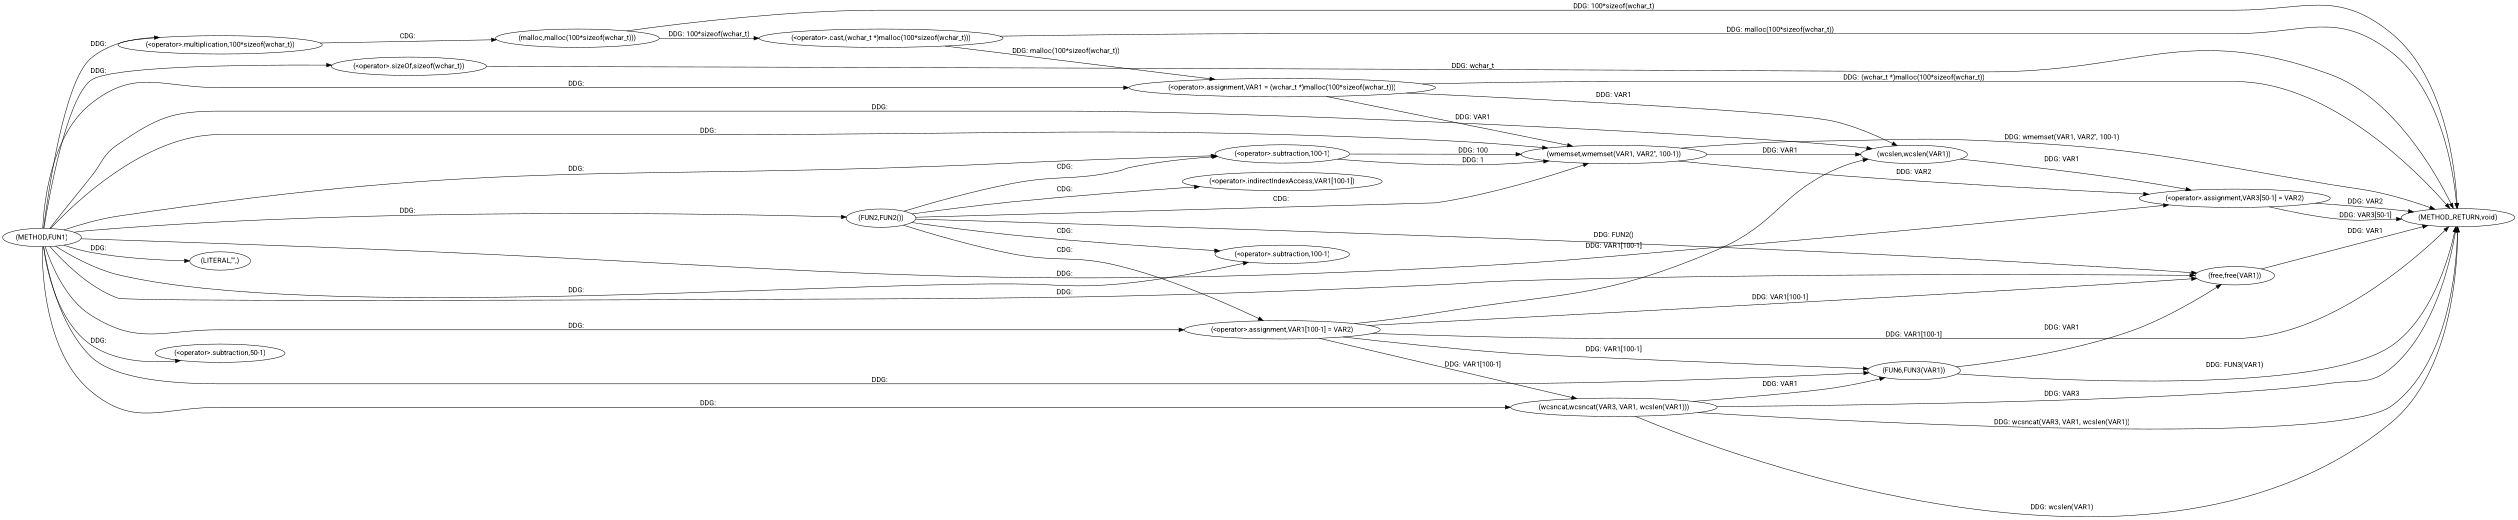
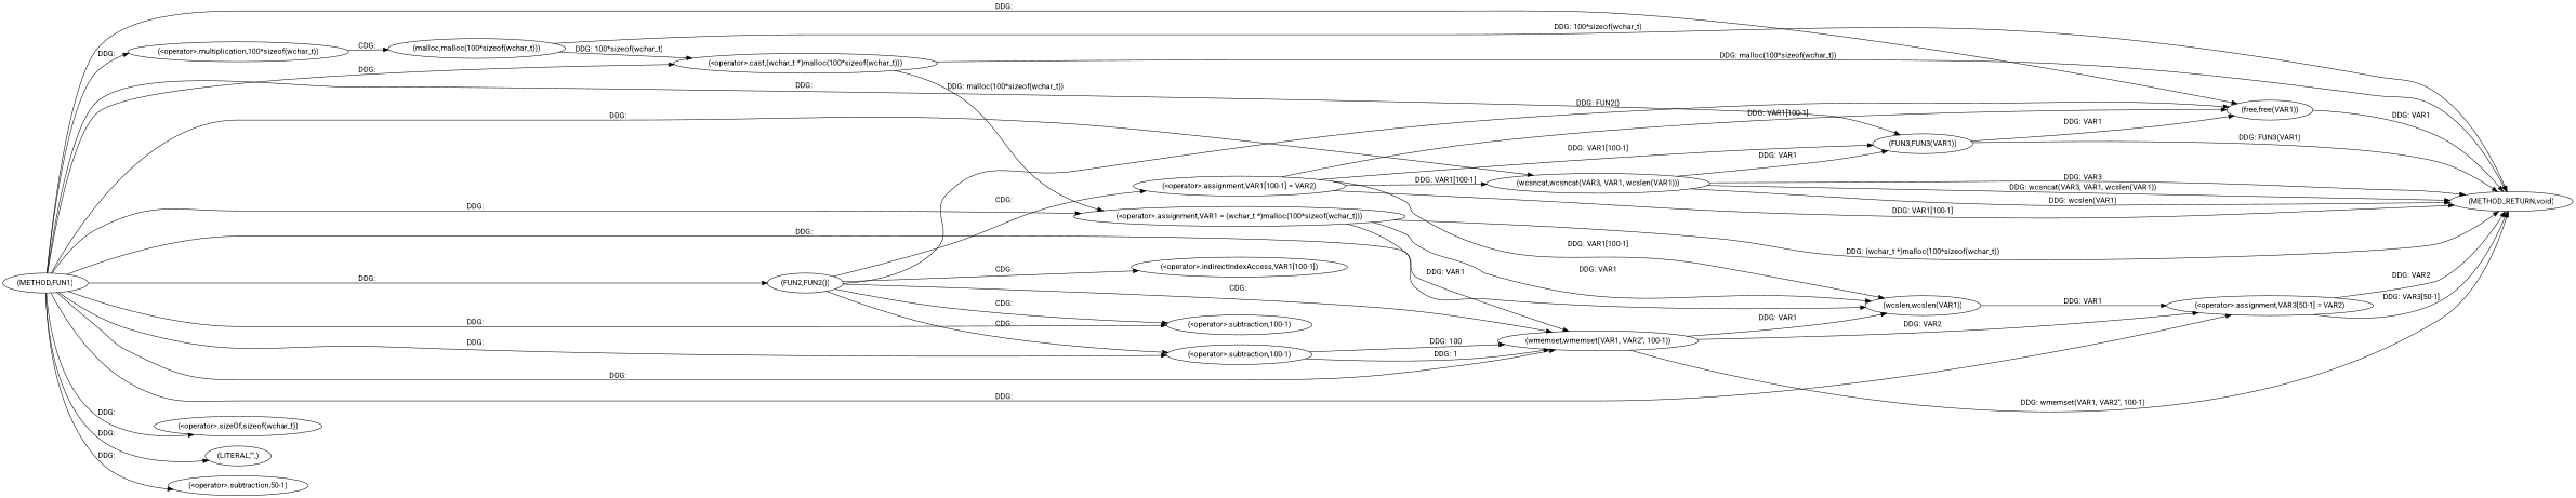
  digraph {
    fontname=Roboto
    rankdir=LR
    node [fontname=Roboto]
    edge [fontname=Roboto]
    n1 [label="(METHOD,FUN1)"]
    n2 [label="(<operator>.assignment,VAR1 = (wchar_t *)malloc(100*sizeof(wchar_t)))"]
    n3 [label="(<operator>.multiplication,100*sizeof(wchar_t))"]
    n4 [label="(<operator>.sizeOf,sizeof(wchar_t))"]
    n5 [label="(FUN2,FUN2())"]
    n6 [label="(wmemset,wmemset(VAR1, VAR2'', 100-1))"]
    n7 [label="(<operator>.subtraction,100-1)"]
    n8 [label="(<operator>.assignment,VAR1[100-1] = VAR2)"]
    n9 [label="(<operator>.subtraction,100-1)"]
    n10 [label="(LITERAL,\"\",)"]
    n11 [label="(wcsncat,wcsncat(VAR3, VAR1, wcslen(VAR1)))"]
    n12 [label="(wcslen,wcslen(VAR1))"]
    n13 [label="(<operator>.assignment,VAR3[50-1] = VAR2)"]
    n14 [label="(<operator>.subtraction,50-1)"]
-   n15 [label="(FUN6,FUN3(VAR1))"]
+   n15 [label="(FUN3,FUN3(VAR1))"]
    n16 [label="(free,free(VAR1))"]
    n17 [label="(METHOD_RETURN,void)"]
    n18 [label="(malloc,malloc(100*sizeof(wchar_t)))"]
    n19 [label="(<operator>.indirectIndexAccess,VAR1[100-1])"]
    n20 [label="(<operator>.cast,(wchar_t *)malloc(100*sizeof(wchar_t)))"]
    n1 -> n2 [label="DDG: "]
    n1 -> n3 [label="DDG: "]
    n1 -> n4 [label="DDG: "]
    n1 -> n5 [label="DDG: "]
    n1 -> n6 [label="DDG: "]
    n1 -> n7 [label="DDG: "]
-   n1 -> n8 [label="DDG: "]
+   n1 -> n20 [label="DDG: "]
    n1 -> n9 [label="DDG: "]
    n1 -> n10 [label="DDG: "]
    n1 -> n11 [label="DDG: "]
    n1 -> n12 [label="DDG: "]
    n1 -> n13 [label="DDG: "]
    n1 -> n14 [label="DDG: "]
    n1 -> n15 [label="DDG: "]
    n1 -> n16 [label="DDG: "]
    n2 -> n6 [label="DDG: VAR1"]
    n2 -> n12 [label="DDG: VAR1"]
    n2 -> n17 [label="DDG: (wchar_t *)malloc(100*sizeof(wchar_t))"]
    n3 -> n18 [label="CDG: "]
-   n4 -> n17 [label="DDG: wchar_t"]
    n5 -> n6 [label="CDG: "]
    n5 -> n7 [label="CDG: "]
    n5 -> n8 [label="CDG: "]
    n5 -> n9 [label="CDG: "]
    n5 -> n16 [label="DDG: FUN2()"]
    n5 -> n19 [label="CDG: "]
    n6 -> n12 [label="DDG: VAR1"]
    n6 -> n13 [label="DDG: VAR2"]
    n6 -> n17 [label="DDG: wmemset(VAR1, VAR2'', 100-1)"]
    n7 -> n6 [label="DDG: 100"]
    n7 -> n6 [label="DDG: 1"]
    n8 -> n11 [label="DDG: VAR1[100-1]"]
    n8 -> n12 [label="DDG: VAR1[100-1]"]
    n8 -> n15 [label="DDG: VAR1[100-1]"]
    n8 -> n16 [label="DDG: VAR1[100-1]"]
    n8 -> n17 [label="DDG: VAR1[100-1]"]
    n11 -> n15 [label="DDG: VAR1"]
    n11 -> n17 [label="DDG: wcsncat(VAR3, VAR1, wcslen(VAR1))"]
    n11 -> n17 [label="DDG: wcslen(VAR1)"]
    n11 -> n17 [label="DDG: VAR3"]
    n12 -> n13 [label="DDG: VAR1"]
    n13 -> n17 [label="DDG: VAR2"]
    n13 -> n17 [label="DDG: VAR3[50-1]"]
    n15 -> n16 [label="DDG: VAR1"]
    n15 -> n17 [label="DDG: FUN3(VAR1)"]
    n16 -> n17 [label="DDG: VAR1"]
    n18 -> n17 [label="DDG: 100*sizeof(wchar_t)"]
    n18 -> n20 [label="DDG: 100*sizeof(wchar_t)"]
    n20 -> n2 [label="DDG: malloc(100*sizeof(wchar_t))"]
    n20 -> n17 [label="DDG: malloc(100*sizeof(wchar_t))"]
  }
